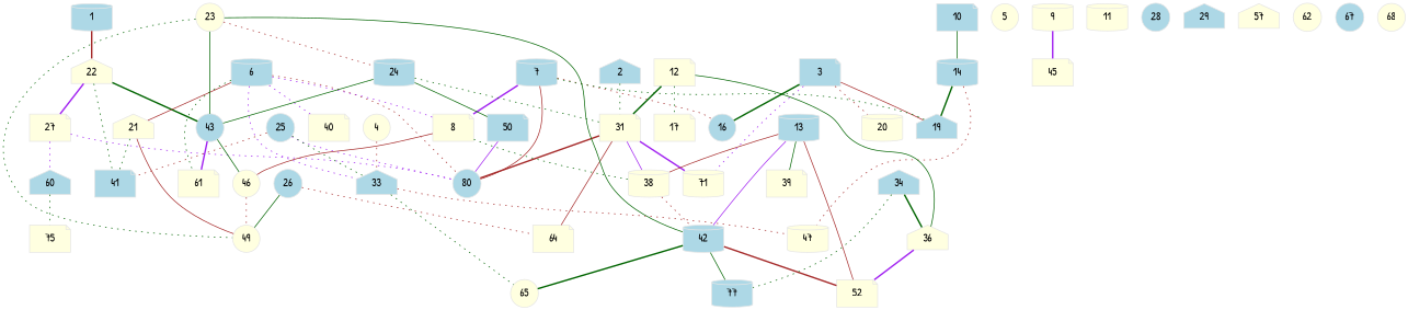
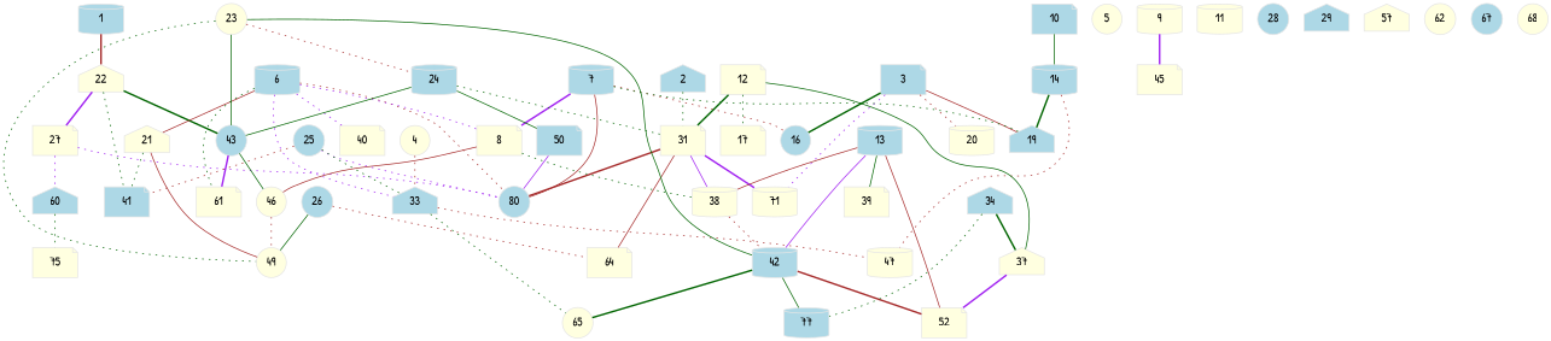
  graph {
    fontname="Patrick Hand"
    node [color=gray90 fillcolor=lightyellow fontname="Patrick Hand" shape=note style=filled]
    edge [color=darkgreen fontname="Patrick Hand" style=dotted]
    22 [shape=house super="+59"]
    41 [fillcolor=lightblue]
    27
    43 [fillcolor=lightblue shape=circle super="+51"]
    1 [fillcolor=lightblue shape=cylinder]
    31 [super="+32"]
    71 [shape=cylinder]
    80 [fillcolor=lightblue shape=circle]
    38 [shape=cylinder]
    64
    2 [fillcolor=lightblue shape=house]
    3 [fillcolor=lightblue super="+35"]
    16 [fillcolor=lightblue shape=circle]
    19 [fillcolor=lightblue shape=house super="+53"]
    20 [shape=cylinder]
    4 [shape=circle super="+78"]
    33 [fillcolor=lightblue shape=house super="+37"]
    47 [shape=cylinder]
    65 [shape=circle]
    5 [shape=circle]
    6 [fillcolor=lightblue shape=cylinder super="+74"]
    8 [super="+18"]
    21 [shape=house super="+69"]
    40
    61
    46 [shape=circle super="+73"]
    49 [shape=circle super="+79"]
    7 [fillcolor=lightblue shape=cylinder super="+70"]
    42 [fillcolor=lightblue shape=cylinder super="+66"]
    9 [shape=cylinder]
    45
    14 [fillcolor=lightblue shape=cylinder super="+30"]
    10 [fillcolor=lightblue]
    11 [shape=cylinder]
    12 [super="+44"]
    17
-   36 [shape=house super="+48"]
+   36 [shape=house super="+48" label=37]
    52 [super="+54"]
    13 [fillcolor=lightblue shape=cylinder super="+55"]
    39
    77 [fillcolor=lightblue shape=cylinder]
    60 [fillcolor=lightblue shape=house]
    23 [shape=circle super="+63"]
    24 [fillcolor=lightblue shape=cylinder super="+56"]
    50 [fillcolor=lightblue]
    25 [fillcolor=lightblue shape=circle super="+58"]
    26 [fillcolor=lightblue shape=circle super="+76"]
    75
    28 [fillcolor=lightblue shape=circle]
    29 [fillcolor=lightblue shape=house]
    34 [fillcolor=lightblue shape=house super="+72"]
    57 [shape=house]
    62 [shape=circle]
    67 [fillcolor=lightblue shape=circle]
    68 [shape=circle]
    22 -- 41
    22 -- 27 [color=purple style=bold]
    22 -- 43 [style=bold]
    27 -- 80 [color=purple]
    27 -- 60 [color=purple]
    43 -- 61 [color=purple style=bold]
    43 -- 46 [style=solid]
    1 -- 22 [color=brown style=bold]
    31 -- 71 [color=purple style=bold]
    31 -- 80 [color=brown style=bold]
    31 -- 38 [color=purple style=solid]
    31 -- 64 [color=brown style=solid]
    38 -- 42 [color=brown]
    2 -- 31
    3 -- 71 [color=purple]
    3 -- 16 [style=bold]
    3 -- 19 [color=brown style=solid]
    3 -- 20 [color=brown]
    4 -- 33 [color=brown]
    33 -- 47 [color=brown]
    33 -- 65
    6 -- 80 [color=brown]
    6 -- 33 [color=purple]
    6 -- 8 [color=purple]
    6 -- 21 [color=brown style=solid weight=2]
    6 -- 40 [color=purple]
    6 -- 61
    8 -- 38
    8 -- 46 [color=brown style=solid]
    21 -- 41
    21 -- 49 [color=brown style=solid]
    46 -- 49 [color=brown]
    7 -- 80 [color=brown style=solid]
    7 -- 16 [color=brown]
    7 -- 19
    7 -- 8 [color=purple style=bold]
    42 -- 65 [style=bold]
    42 -- 52 [color=brown style=bold]
    42 -- 77 [style=solid]
    9 -- 45 [color=purple style=bold]
    14 -- 19 [style=bold]
    14 -- 47 [color=brown]
    10 -- 14 [style=solid]
    12 -- 31 [style=bold]
    12 -- 17
    12 -- 36 [style=solid]
    36 -- 52 [color=purple style=bold]
    13 -- 38 [color=brown style=solid]
    13 -- 42 [color=purple style=solid]
    13 -- 52 [color=brown style=solid]
    13 -- 39 [style=solid]
    60 -- 75
    23 -- 43 [style=solid weight=2]
    23 -- 49
    23 -- 42 [style=solid]
    23 -- 24 [color=brown]
    24 -- 43 [style=solid]
    24 -- 31
    24 -- 50 [style=solid]
    50 -- 80 [color=purple style=solid]
    25 -- 41 [color=brown]
    25 -- 80 [color=purple]
    25 -- 33
    26 -- 64 [color=brown]
    26 -- 49 [style=solid weight=2]
    34 -- 36 [style=bold]
    34 -- 77
  }
